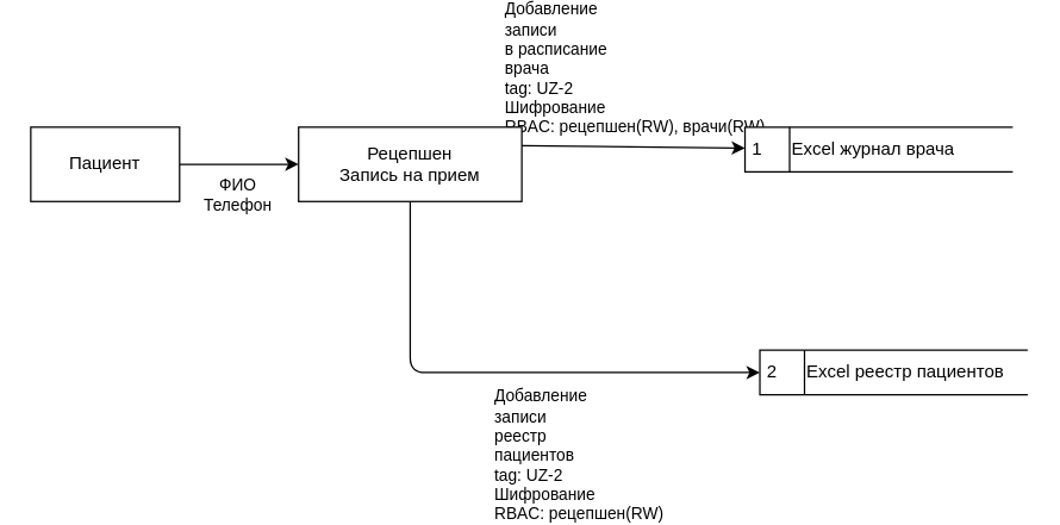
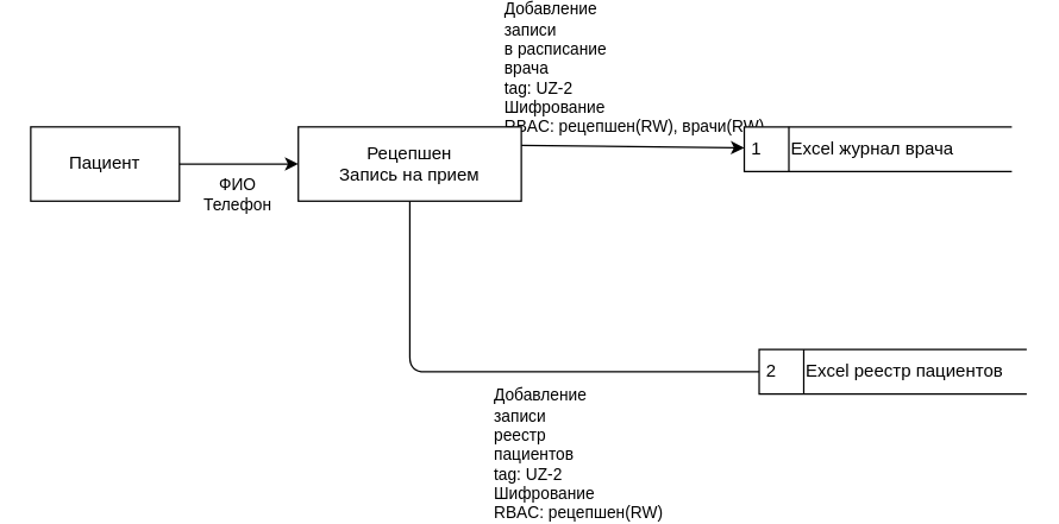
  <mxCell id="0" />
  <mxCell id="1" parent="0" />
  <mxCell id="2" value="" style="edgeStyle=none;html=1;" parent="1" source="4" target="9" edge="1"><mxGeometry relative="1" as="geometry" /></mxCell>
  <mxCell id="3" value="ФИО&lt;br&gt;Телефон" style="edgeLabel;html=1;align=center;verticalAlign=middle;resizable=0;points=[];" parent="2" vertex="1" connectable="0"><mxGeometry x="-0.044" y="2" relative="1" as="geometry"><mxPoint y="22" as="offset" /></mxGeometry></mxCell>
  <mxCell id="4" value="&lt;span style=&quot;color: rgb(0, 0, 0);&quot;&gt;Пациент&lt;/span&gt;" style="html=1;dashed=0;whiteSpace=wrap;" parent="1" vertex="1"><mxGeometry x="20" y="20" width="100" height="50" as="geometry" /></mxCell>
  <mxCell id="5" style="edgeStyle=none;html=1;exitX=1;exitY=0.25;exitDx=0;exitDy=0;" parent="1" source="9" target="10" edge="1"><mxGeometry relative="1" as="geometry" /></mxCell>
  <mxCell id="6" value="&lt;span style=&quot;color: rgb(0, 0, 0);&quot;&gt;Добавление&lt;/span&gt;&lt;br&gt;&lt;span style=&quot;color: rgb(0, 0, 0);&quot;&gt;записи&lt;/span&gt;&lt;br&gt;&lt;span style=&quot;color: rgb(0, 0, 0);&quot;&gt;в расписание&lt;/span&gt;&lt;br&gt;&lt;span style=&quot;color: rgb(0, 0, 0);&quot;&gt;врача&lt;br&gt;&lt;span style=&quot;color: rgb(0, 0, 0);&quot;&gt;tag: UZ-2&lt;/span&gt;&lt;br&gt;&lt;span style=&quot;color: rgb(0, 0, 0);&quot;&gt;Шифрование&lt;/span&gt;&lt;br&gt;&lt;span style=&quot;color: rgb(0, 0, 0);&quot;&gt;RBAC: рецепшен(RW), врачи(RW)&lt;/span&gt;&lt;/span&gt;" style="edgeLabel;html=1;align=left;verticalAlign=middle;resizable=0;points=[];" parent="5" vertex="1" connectable="0"><mxGeometry x="-0.08" y="3" relative="1" as="geometry"><mxPoint x="-82" y="-50" as="offset" /></mxGeometry></mxCell>
- <mxCell id="7" style="edgeStyle=orthogonalEdgeStyle;html=1;exitX=0.5;exitY=1;exitDx=0;exitDy=0;entryX=0;entryY=0.5;entryDx=0;entryDy=0;" parent="1" source="9" target="11" edge="1"><mxGeometry relative="1" as="geometry"><mxPoint x="260" y="160" as="sourcePoint" /></mxGeometry></mxCell>
+ <mxCell id="7" style="edgeStyle=orthogonalEdgeStyle;html=1;exitX=0.5;exitY=1;exitDx=0;exitDy=0;entryX=0;entryY=0.5;entryDx=0;entryDy=0;endArrow=none;" parent="1" source="9" target="11" edge="1"><mxGeometry relative="1" as="geometry"><mxPoint x="260" y="160" as="sourcePoint" /></mxGeometry></mxCell>
  <mxCell id="8" value="&lt;span style=&quot;color: rgb(0, 0, 0);&quot;&gt;Добавление&lt;/span&gt;&lt;br&gt;&lt;span style=&quot;color: rgb(0, 0, 0);&quot;&gt;записи&lt;/span&gt;&lt;br&gt;&lt;span style=&quot;color: rgb(0, 0, 0);&quot;&gt;реестр&lt;/span&gt;&lt;br&gt;&lt;span style=&quot;color: rgb(0, 0, 0);&quot;&gt;пациентов&lt;br&gt;tag: UZ-2&lt;br&gt;Шифрование&lt;br&gt;RBAC: рецепшен(RW)&lt;/span&gt;" style="edgeLabel;html=1;align=left;verticalAlign=middle;resizable=0;points=[];" parent="7" vertex="1" connectable="0"><mxGeometry x="0.178" y="2" relative="1" as="geometry"><mxPoint x="-36" y="57" as="offset" /></mxGeometry></mxCell>
  <mxCell id="9" value="&lt;span style=&quot;color: rgb(0, 0, 0);&quot;&gt;Рецепшен&lt;/span&gt;&lt;br&gt;&lt;span style=&quot;color: rgb(0, 0, 0);&quot;&gt;Запись на прием&lt;/span&gt;" style="html=1;dashed=0;whiteSpace=wrap;" parent="1" vertex="1"><mxGeometry x="200" y="20" width="150" height="50" as="geometry" /></mxCell>
  <mxCell id="10" value="&lt;span style=&quot;color: rgb(0, 0, 0); text-align: center;&quot;&gt;1&lt;span style=&quot;white-space: pre;&quot;&gt;&#09;&lt;/span&gt;Excel журнал врача&lt;/span&gt;" style="html=1;dashed=0;whiteSpace=wrap;shape=mxgraph.dfd.dataStoreID;align=left;spacingLeft=3;points=[[0,0],[0.5,0],[1,0],[0,0.5],[1,0.5],[0,1],[0.5,1],[1,1]];" parent="1" vertex="1"><mxGeometry x="500" y="20" width="180" height="30" as="geometry" /></mxCell>
  <mxCell id="11" value="2&lt;span style=&quot;white-space: pre;&quot;&gt;&#09;&lt;/span&gt;&lt;span style=&quot;color: rgb(0, 0, 0); text-align: center;&quot;&gt;Excel реестр пациентов&lt;/span&gt;" style="html=1;dashed=0;whiteSpace=wrap;shape=mxgraph.dfd.dataStoreID;align=left;spacingLeft=3;points=[[0,0],[0.5,0],[1,0],[0,0.5],[1,0.5],[0,1],[0.5,1],[1,1]];" parent="1" vertex="1"><mxGeometry x="510" y="170" width="180" height="30" as="geometry" /></mxCell>
